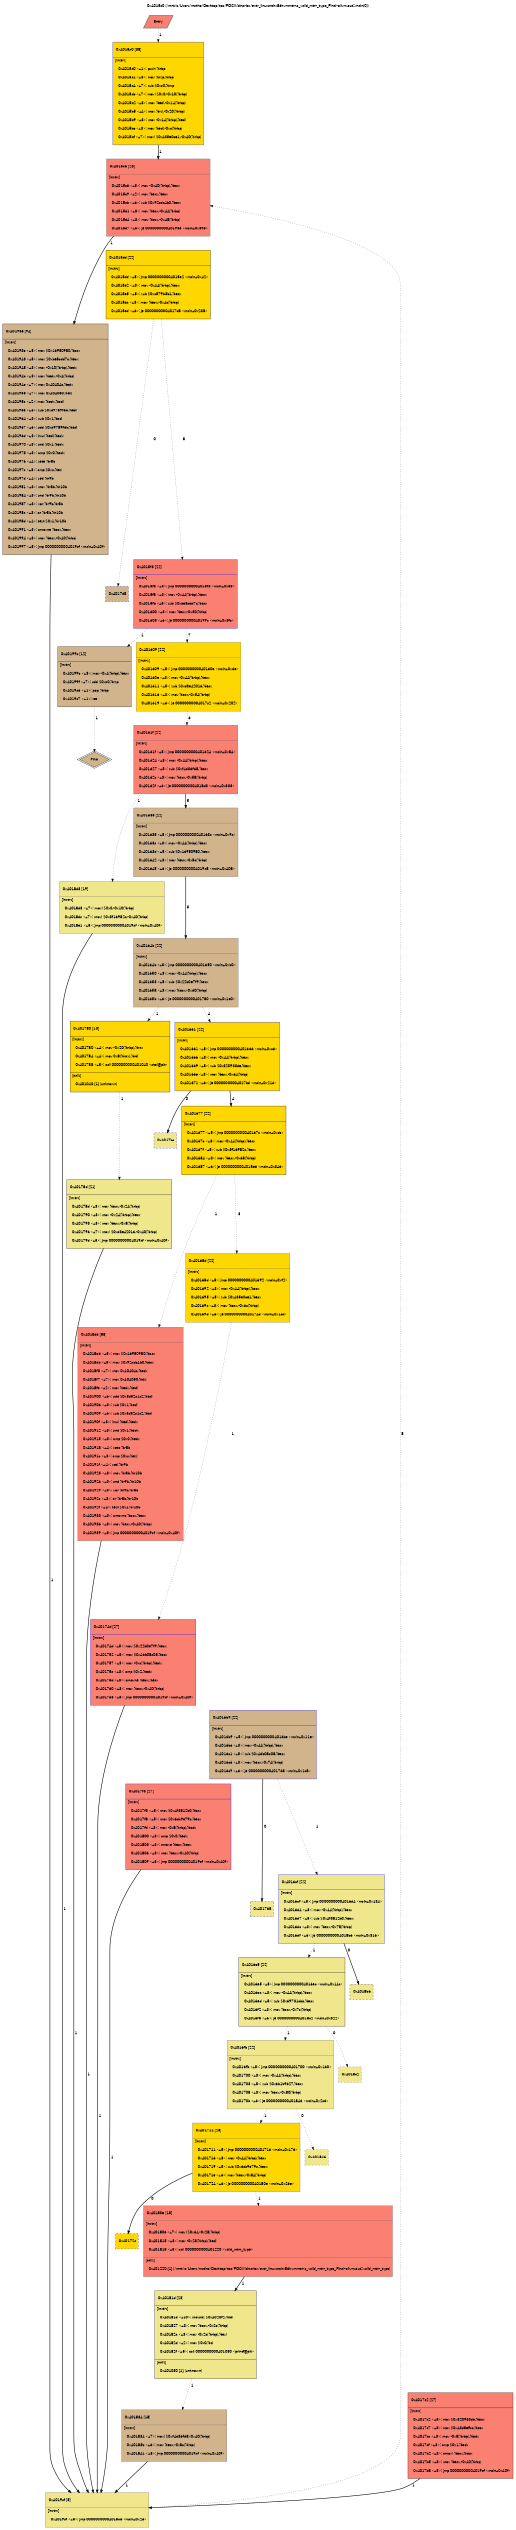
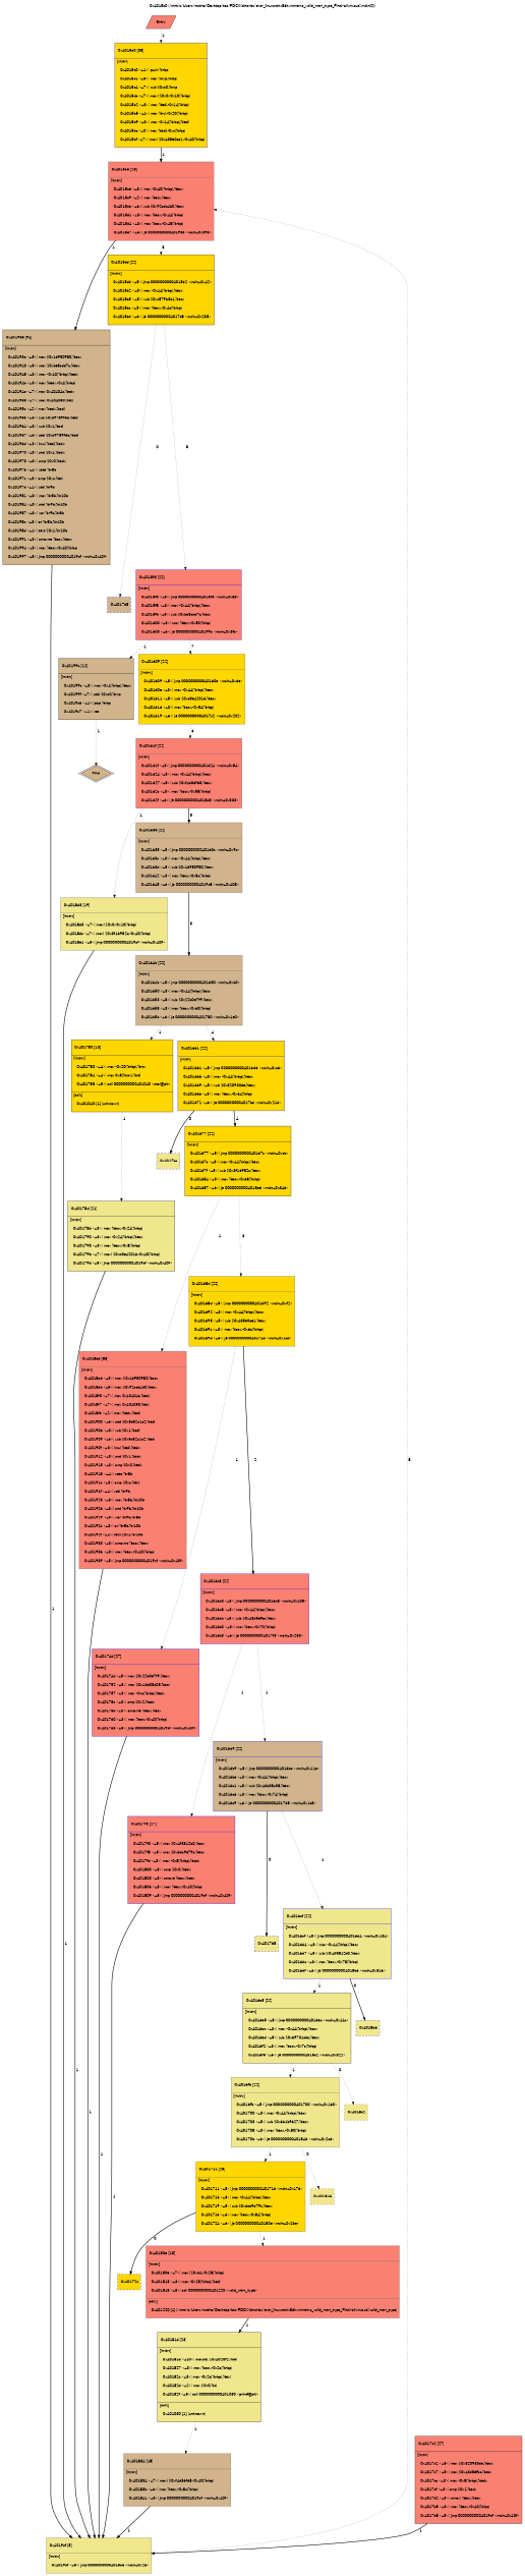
  digraph {
    fontname=Lato
    label="0x4015a0 (/mnt/c/Users/mathe/Desktop/tcc/POCII/binaries/extr_linuxarchx86kvmmtrr.c_valid_mtrr_type_Final-ollvm.out::main(0))"
    labelloc=t
    node [color=gray40 fillcolor=khaki fontname=Lato shape=record style=filled]
    edge [fontname=Lato style=dotted]
    Entry [color=black fillcolor=salmon height=0.3 shape=parallelogram width=0.3]
    n2 [color=blue fillcolor=gold label="{\n     0x4015a0 [38]\l\n     | [instrs]\l\n     &nbsp;&nbsp;0x4015a0 \<+1\>: push %rbp\l\n     &nbsp;&nbsp;0x4015a1 \<+3\>: mov %rsp,%rbp\l\n     &nbsp;&nbsp;0x4015a4 \<+7\>: sub $0xa0,%rsp\l\n     &nbsp;&nbsp;0x4015ab \<+7\>: movl $0x0,-0x10(%rbp)\l\n     &nbsp;&nbsp;0x4015b2 \<+3\>: mov %edi,-0x14(%rbp)\l\n     &nbsp;&nbsp;0x4015b5 \<+4\>: mov %rsi,-0x20(%rbp)\l\n     &nbsp;&nbsp;0x4015b9 \<+3\>: mov -0x14(%rbp),%edi\l\n     &nbsp;&nbsp;0x4015bc \<+3\>: mov %edi,-0xc(%rbp)\l\n     &nbsp;&nbsp;0x4015bf \<+7\>: movl $0x435e0ce1,-0x40(%rbp)\l\n  }"]
    n3 [fillcolor=salmon label="{\n     0x4015c6 [23]\l\n     | [instrs]\l\n     &nbsp;&nbsp;0x4015c6 \<+3\>: mov -0x40(%rbp),%eax\l\n     &nbsp;&nbsp;0x4015c9 \<+2\>: mov %eax,%ecx\l\n     &nbsp;&nbsp;0x4015cb \<+6\>: sub $0x92adc4b0,%ecx\l\n     &nbsp;&nbsp;0x4015d1 \<+3\>: mov %eax,-0x44(%rbp)\l\n     &nbsp;&nbsp;0x4015d4 \<+3\>: mov %ecx,-0x48(%rbp)\l\n     &nbsp;&nbsp;0x4015d7 \<+6\>: je 000000000040193e \<main+0x39e\>\l\n  }"]
    n4 [color=black fillcolor=tan label="{\n     0x40193e [94]\l\n     | [instrs]\l\n     &nbsp;&nbsp;0x40193e \<+5\>: mov $0x16950980,%eax\l\n     &nbsp;&nbsp;0x401943 \<+5\>: mov $0xbe8cdd7c,%ecx\l\n     &nbsp;&nbsp;0x401948 \<+3\>: mov -0x10(%rbp),%edx\l\n     &nbsp;&nbsp;0x40194b \<+3\>: mov %edx,-0x4(%rbp)\l\n     &nbsp;&nbsp;0x40194e \<+7\>: mov 0x40404c,%edx\l\n     &nbsp;&nbsp;0x401955 \<+7\>: mov 0x404050,%esi\l\n     &nbsp;&nbsp;0x40195c \<+2\>: mov %edx,%edi\l\n     &nbsp;&nbsp;0x40195e \<+6\>: sub $0xd9789f6b,%edi\l\n     &nbsp;&nbsp;0x401964 \<+3\>: sub $0x1,%edi\l\n     &nbsp;&nbsp;0x401967 \<+6\>: add $0xd9789f6b,%edi\l\n     &nbsp;&nbsp;0x40196d \<+3\>: imul %edi,%edx\l\n     &nbsp;&nbsp;0x401970 \<+3\>: and $0x1,%edx\l\n     &nbsp;&nbsp;0x401973 \<+3\>: cmp $0x0,%edx\l\n     &nbsp;&nbsp;0x401976 \<+4\>: sete %r8b\l\n     &nbsp;&nbsp;0x40197a \<+3\>: cmp $0xa,%esi\l\n     &nbsp;&nbsp;0x40197d \<+4\>: setl %r9b\l\n     &nbsp;&nbsp;0x401981 \<+3\>: mov %r8b,%r10b\l\n     &nbsp;&nbsp;0x401984 \<+3\>: and %r9b,%r10b\l\n     &nbsp;&nbsp;0x401987 \<+3\>: xor %r9b,%r8b\l\n     &nbsp;&nbsp;0x40198a \<+3\>: or %r8b,%r10b\l\n     &nbsp;&nbsp;0x40198d \<+4\>: test $0x1,%r10b\l\n     &nbsp;&nbsp;0x401991 \<+3\>: cmovne %ecx,%eax\l\n     &nbsp;&nbsp;0x401994 \<+3\>: mov %eax,-0x40(%rbp)\l\n     &nbsp;&nbsp;0x401997 \<+5\>: jmp 00000000004019af \<main+0x40f\>\l\n  }"]
    n5 [color=black fillcolor=gold label="{\n     0x4015dd [22]\l\n     | [instrs]\l\n     &nbsp;&nbsp;0x4015dd \<+5\>: jmp 00000000004015e2 \<main+0x42\>\l\n     &nbsp;&nbsp;0x4015e2 \<+3\>: mov -0x44(%rbp),%eax\l\n     &nbsp;&nbsp;0x4015e5 \<+5\>: sub $0xa579b3b1,%eax\l\n     &nbsp;&nbsp;0x4015ea \<+3\>: mov %eax,-0x4c(%rbp)\l\n     &nbsp;&nbsp;0x4015ed \<+6\>: je 00000000004017d8 \<main+0x238\>\l\n  }"]
    n6 [label="{\n     0x4019af [5]\l\n     | [instrs]\l\n     &nbsp;&nbsp;0x4019af \<+5\>: jmp 00000000004015c6 \<main+0x26\>\l\n  }"]
    n7 [color=blue fillcolor=tan label="{\n     0x4017d8\l\n  }" style="dashed,filled"]
    n8 [color=blue fillcolor=salmon label="{\n     0x4015f3 [22]\l\n     | [instrs]\l\n     &nbsp;&nbsp;0x4015f3 \<+5\>: jmp 00000000004015f8 \<main+0x58\>\l\n     &nbsp;&nbsp;0x4015f8 \<+3\>: mov -0x44(%rbp),%eax\l\n     &nbsp;&nbsp;0x4015fb \<+5\>: sub $0xbe8cdd7c,%eax\l\n     &nbsp;&nbsp;0x401600 \<+3\>: mov %eax,-0x50(%rbp)\l\n     &nbsp;&nbsp;0x401603 \<+6\>: je 000000000040199c \<main+0x3fc\>\l\n  }"]
    n9 [color=black fillcolor=tan label="{\n     0x40199c [12]\l\n     | [instrs]\l\n     &nbsp;&nbsp;0x40199c \<+3\>: mov -0x4(%rbp),%eax\l\n     &nbsp;&nbsp;0x40199f \<+7\>: add $0xa0,%rsp\l\n     &nbsp;&nbsp;0x4019a6 \<+1\>: pop %rbp\l\n     &nbsp;&nbsp;0x4019a7 \<+1\>: ret\l\n  }"]
    n10 [fillcolor=gold label="{\n     0x401609 [22]\l\n     | [instrs]\l\n     &nbsp;&nbsp;0x401609 \<+5\>: jmp 000000000040160e \<main+0x6e\>\l\n     &nbsp;&nbsp;0x40160e \<+3\>: mov -0x44(%rbp),%eax\l\n     &nbsp;&nbsp;0x401611 \<+5\>: sub $0xd3e42016,%eax\l\n     &nbsp;&nbsp;0x401616 \<+3\>: mov %eax,-0x54(%rbp)\l\n     &nbsp;&nbsp;0x401619 \<+6\>: je 00000000004017a2 \<main+0x202\>\l\n  }"]
    n11 [color=black fillcolor=tan height=0.3 label=Final peripheries=2 shape=diamond width=0.3]
    n12 [fillcolor=salmon label="{\n     0x40161f [22]\l\n     | [instrs]\l\n     &nbsp;&nbsp;0x40161f \<+5\>: jmp 0000000000401624 \<main+0x84\>\l\n     &nbsp;&nbsp;0x401624 \<+3\>: mov -0x44(%rbp),%eax\l\n     &nbsp;&nbsp;0x401627 \<+5\>: sub $0xf4d36f68,%eax\l\n     &nbsp;&nbsp;0x40162c \<+3\>: mov %eax,-0x58(%rbp)\l\n     &nbsp;&nbsp;0x40162f \<+6\>: je 00000000004018d3 \<main+0x333\>\l\n  }"]
    n13 [fillcolor=tan label="{\n     0x401834 [18]\l\n     | [instrs]\l\n     &nbsp;&nbsp;0x401834 \<+7\>: movl $0xf4d36f68,-0x40(%rbp)\l\n     &nbsp;&nbsp;0x40183b \<+6\>: mov %eax,-0x8c(%rbp)\l\n     &nbsp;&nbsp;0x401841 \<+5\>: jmp 00000000004019af \<main+0x40f\>\l\n  }"]
    n14 [color=black fillcolor=salmon label="{\n     0x4017a2 [27]\l\n     | [instrs]\l\n     &nbsp;&nbsp;0x4017a2 \<+5\>: mov $0x320933de,%eax\l\n     &nbsp;&nbsp;0x4017a7 \<+5\>: mov $0x43d5efbc,%ecx\l\n     &nbsp;&nbsp;0x4017ac \<+3\>: mov -0x8(%rbp),%edx\l\n     &nbsp;&nbsp;0x4017af \<+3\>: cmp $0x1,%edx\l\n     &nbsp;&nbsp;0x4017b2 \<+3\>: cmovl %ecx,%eax\l\n     &nbsp;&nbsp;0x4017b5 \<+3\>: mov %eax,-0x40(%rbp)\l\n     &nbsp;&nbsp;0x4017b8 \<+5\>: jmp 00000000004019af \<main+0x40f\>\l\n  }"]
    n15 [label="{\n     0x4018d3 [19]\l\n     | [instrs]\l\n     &nbsp;&nbsp;0x4018d3 \<+7\>: movl $0x0,-0x10(%rbp)\l\n     &nbsp;&nbsp;0x4018da \<+7\>: movl $0x3f16982a,-0x40(%rbp)\l\n     &nbsp;&nbsp;0x4018e1 \<+5\>: jmp 00000000004019af \<main+0x40f\>\l\n  }"]
    n16 [fillcolor=tan label="{\n     0x401635 [22]\l\n     | [instrs]\l\n     &nbsp;&nbsp;0x401635 \<+5\>: jmp 000000000040163a \<main+0x9a\>\l\n     &nbsp;&nbsp;0x40163a \<+3\>: mov -0x44(%rbp),%eax\l\n     &nbsp;&nbsp;0x40163d \<+5\>: sub $0x16950980,%eax\l\n     &nbsp;&nbsp;0x401642 \<+3\>: mov %eax,-0x5c(%rbp)\l\n     &nbsp;&nbsp;0x401645 \<+6\>: je 00000000004019a8 \<main+0x408\>\l\n  }"]
    n17 [color=black label="{\n     0x40181d [23]\l\n     | [instrs]\l\n     &nbsp;&nbsp;0x40181d \<+10\>: movabs $0x4020f2,%rdi\l\n     &nbsp;&nbsp;0x401827 \<+3\>: mov %eax,-0x2c(%rbp)\l\n     &nbsp;&nbsp;0x40182a \<+3\>: mov -0x2c(%rbp),%esi\l\n     &nbsp;&nbsp;0x40182d \<+2\>: mov $0x0,%al\l\n     &nbsp;&nbsp;0x40182f \<+5\>: call 0000000000401030 \<printf@plt\>\l\n     | [calls]\l\n     &nbsp;&nbsp;0x401030 \{1\} (unknown)\l\n  }"]
    n18 [fillcolor=tan label="{\n     0x40164b [22]\l\n     | [instrs]\l\n     &nbsp;&nbsp;0x40164b \<+5\>: jmp 0000000000401650 \<main+0xb0\>\l\n     &nbsp;&nbsp;0x401650 \<+3\>: mov -0x44(%rbp),%eax\l\n     &nbsp;&nbsp;0x401653 \<+5\>: sub $0x22b0e7f9,%eax\l\n     &nbsp;&nbsp;0x401658 \<+3\>: mov %eax,-0x60(%rbp)\l\n     &nbsp;&nbsp;0x40165b \<+6\>: je 0000000000401780 \<main+0x1e0\>\l\n  }"]
    n19 [color=blue fillcolor=gold label="{\n     0x40172a\l\n  }" style="dashed,filled"]
    n20 [color=black fillcolor=gold label="{\n     0x401780 [13]\l\n     | [instrs]\l\n     &nbsp;&nbsp;0x401780 \<+4\>: mov -0x20(%rbp),%rax\l\n     &nbsp;&nbsp;0x401784 \<+4\>: mov 0x8(%rax),%rdi\l\n     &nbsp;&nbsp;0x401788 \<+5\>: call 0000000000401040 \<atoi@plt\>\l\n     | [calls]\l\n     &nbsp;&nbsp;0x401040 \{1\} (unknown)\l\n  }"]
    n21 [color=blue fillcolor=gold label="{\n     0x401661 [22]\l\n     | [instrs]\l\n     &nbsp;&nbsp;0x401661 \<+5\>: jmp 0000000000401666 \<main+0xc6\>\l\n     &nbsp;&nbsp;0x401666 \<+3\>: mov -0x44(%rbp),%eax\l\n     &nbsp;&nbsp;0x401669 \<+5\>: sub $0x320933de,%eax\l\n     &nbsp;&nbsp;0x40166e \<+3\>: mov %eax,-0x64(%rbp)\l\n     &nbsp;&nbsp;0x401671 \<+6\>: je 00000000004017bd \<main+0x21d\>\l\n  }"]
    n22 [fillcolor=salmon label="{\n     0x40180e [15]\l\n     | [instrs]\l\n     &nbsp;&nbsp;0x40180e \<+7\>: movl $0x64,-0x28(%rbp)\l\n     &nbsp;&nbsp;0x401815 \<+3\>: mov -0x28(%rbp),%edi\l\n     &nbsp;&nbsp;0x401818 \<+5\>: call 0000000000401220 \<valid_mtrr_type\>\l\n     | [calls]\l\n     &nbsp;&nbsp;0x401220 \{1\} (/mnt/c/Users/mathe/Desktop/tcc/POCII/binaries/extr_linuxarchx86kvmmtrr.c_valid_mtrr_type_Final-ollvm.out::valid_mtrr_type)\l\n  }"]
    n23 [color=black label="{\n     0x40178d [21]\l\n     | [instrs]\l\n     &nbsp;&nbsp;0x40178d \<+3\>: mov %eax,-0x24(%rbp)\l\n     &nbsp;&nbsp;0x401790 \<+3\>: mov -0x24(%rbp),%eax\l\n     &nbsp;&nbsp;0x401793 \<+3\>: mov %eax,-0x8(%rbp)\l\n     &nbsp;&nbsp;0x401796 \<+7\>: movl $0xd3e42016,-0x40(%rbp)\l\n     &nbsp;&nbsp;0x40179d \<+5\>: jmp 00000000004019af \<main+0x40f\>\l\n  }"]
    n24 [color=blue label="{\n     0x4017bd\l\n  }" style="dashed,filled"]
    n25 [color=black fillcolor=gold label="{\n     0x401677 [22]\l\n     | [instrs]\l\n     &nbsp;&nbsp;0x401677 \<+5\>: jmp 000000000040167c \<main+0xdc\>\l\n     &nbsp;&nbsp;0x40167c \<+3\>: mov -0x44(%rbp),%eax\l\n     &nbsp;&nbsp;0x40167f \<+5\>: sub $0x3f16982a,%eax\l\n     &nbsp;&nbsp;0x401684 \<+3\>: mov %eax,-0x68(%rbp)\l\n     &nbsp;&nbsp;0x401687 \<+6\>: je 00000000004018e6 \<main+0x346\>\l\n  }"]
    n26 [fillcolor=gold label="{\n     0x401711 [25]\l\n     | [instrs]\l\n     &nbsp;&nbsp;0x401711 \<+5\>: jmp 0000000000401716 \<main+0x176\>\l\n     &nbsp;&nbsp;0x401716 \<+3\>: mov -0x44(%rbp),%eax\l\n     &nbsp;&nbsp;0x401719 \<+5\>: sub $0x6da9e79a,%eax\l\n     &nbsp;&nbsp;0x40171e \<+6\>: mov %eax,-0x84(%rbp)\l\n     &nbsp;&nbsp;0x401724 \<+6\>: je 000000000040180e \<main+0x26e\>\l\n  }"]
    n27 [fillcolor=salmon label="{\n     0x4018e6 [88]\l\n     | [instrs]\l\n     &nbsp;&nbsp;0x4018e6 \<+5\>: mov $0x16950980,%eax\l\n     &nbsp;&nbsp;0x4018eb \<+5\>: mov $0x92adc4b0,%ecx\l\n     &nbsp;&nbsp;0x4018f0 \<+7\>: mov 0x40404c,%edx\l\n     &nbsp;&nbsp;0x4018f7 \<+7\>: mov 0x404050,%esi\l\n     &nbsp;&nbsp;0x4018fe \<+2\>: mov %edx,%edi\l\n     &nbsp;&nbsp;0x401900 \<+6\>: add $0x5d52a1c2,%edi\l\n     &nbsp;&nbsp;0x401906 \<+3\>: sub $0x1,%edi\l\n     &nbsp;&nbsp;0x401909 \<+6\>: sub $0x5d52a1c2,%edi\l\n     &nbsp;&nbsp;0x40190f \<+3\>: imul %edi,%edx\l\n     &nbsp;&nbsp;0x401912 \<+3\>: and $0x1,%edx\l\n     &nbsp;&nbsp;0x401915 \<+3\>: cmp $0x0,%edx\l\n     &nbsp;&nbsp;0x401918 \<+4\>: sete %r8b\l\n     &nbsp;&nbsp;0x40191c \<+3\>: cmp $0xa,%esi\l\n     &nbsp;&nbsp;0x40191f \<+4\>: setl %r9b\l\n     &nbsp;&nbsp;0x401923 \<+3\>: mov %r8b,%r10b\l\n     &nbsp;&nbsp;0x401926 \<+3\>: and %r9b,%r10b\l\n     &nbsp;&nbsp;0x401929 \<+3\>: xor %r9b,%r8b\l\n     &nbsp;&nbsp;0x40192c \<+3\>: or %r8b,%r10b\l\n     &nbsp;&nbsp;0x40192f \<+4\>: test $0x1,%r10b\l\n     &nbsp;&nbsp;0x401933 \<+3\>: cmovne %ecx,%eax\l\n     &nbsp;&nbsp;0x401936 \<+3\>: mov %eax,-0x40(%rbp)\l\n     &nbsp;&nbsp;0x401939 \<+5\>: jmp 00000000004019af \<main+0x40f\>\l\n  }"]
    n28 [fillcolor=gold label="{\n     0x40168d [22]\l\n     | [instrs]\l\n     &nbsp;&nbsp;0x40168d \<+5\>: jmp 0000000000401692 \<main+0xf2\>\l\n     &nbsp;&nbsp;0x401692 \<+3\>: mov -0x44(%rbp),%eax\l\n     &nbsp;&nbsp;0x401695 \<+5\>: sub $0x435e0ce1,%eax\l\n     &nbsp;&nbsp;0x40169a \<+3\>: mov %eax,-0x6c(%rbp)\l\n     &nbsp;&nbsp;0x40169d \<+6\>: je 000000000040174d \<main+0x1ad\>\l\n  }"]
    n29 [label="{\n     0x401846\l\n  }" style="dashed,filled"]
    n30 [color=blue fillcolor=salmon label="{\n     0x40174d [27]\l\n     | [instrs]\l\n     &nbsp;&nbsp;0x40174d \<+5\>: mov $0x22b0e7f9,%eax\l\n     &nbsp;&nbsp;0x401752 \<+5\>: mov $0x46b08a08,%ecx\l\n     &nbsp;&nbsp;0x401757 \<+3\>: mov -0xc(%rbp),%edx\l\n     &nbsp;&nbsp;0x40175a \<+3\>: cmp $0x2,%edx\l\n     &nbsp;&nbsp;0x40175d \<+3\>: cmovne %ecx,%eax\l\n     &nbsp;&nbsp;0x401760 \<+3\>: mov %eax,-0x40(%rbp)\l\n     &nbsp;&nbsp;0x401763 \<+5\>: jmp 00000000004019af \<main+0x40f\>\l\n  }"]
+   n31 [color=blue fillcolor=salmon label="{\n     0x4016a3 [22]\l\n     | [instrs]\l\n     &nbsp;&nbsp;0x4016a3 \<+5\>: jmp 00000000004016a8 \<main+0x108\>\l\n     &nbsp;&nbsp;0x4016a8 \<+3\>: mov -0x44(%rbp),%eax\l\n     &nbsp;&nbsp;0x4016ab \<+5\>: sub $0x43d5efbc,%eax\l\n     &nbsp;&nbsp;0x4016b0 \<+3\>: mov %eax,-0x70(%rbp)\l\n     &nbsp;&nbsp;0x4016b3 \<+6\>: je 00000000004017f3 \<main+0x253\>\l\n  }"]
    n32 [label="{\n     0x4016fb [22]\l\n     | [instrs]\l\n     &nbsp;&nbsp;0x4016fb \<+5\>: jmp 0000000000401700 \<main+0x160\>\l\n     &nbsp;&nbsp;0x401700 \<+3\>: mov -0x44(%rbp),%eax\l\n     &nbsp;&nbsp;0x401703 \<+5\>: sub $0x6b1b9627,%eax\l\n     &nbsp;&nbsp;0x401708 \<+3\>: mov %eax,-0x80(%rbp)\l\n     &nbsp;&nbsp;0x40170b \<+6\>: je 0000000000401846 \<main+0x2a6\>\l\n  }"]
    n33 [color=blue fillcolor=salmon label="{\n     0x4017f3 [27]\l\n     | [instrs]\l\n     &nbsp;&nbsp;0x4017f3 \<+5\>: mov $0x4f3812b0,%eax\l\n     &nbsp;&nbsp;0x4017f8 \<+5\>: mov $0x6da9e79a,%ecx\l\n     &nbsp;&nbsp;0x4017fd \<+3\>: mov -0x8(%rbp),%edx\l\n     &nbsp;&nbsp;0x401800 \<+3\>: cmp $0x0,%edx\l\n     &nbsp;&nbsp;0x401803 \<+3\>: cmove %ecx,%eax\l\n     &nbsp;&nbsp;0x401806 \<+3\>: mov %eax,-0x40(%rbp)\l\n     &nbsp;&nbsp;0x401809 \<+5\>: jmp 00000000004019af \<main+0x40f\>\l\n  }"]
    n34 [color=blue fillcolor=tan label="{\n     0x4016b9 [22]\l\n     | [instrs]\l\n     &nbsp;&nbsp;0x4016b9 \<+5\>: jmp 00000000004016be \<main+0x11e\>\l\n     &nbsp;&nbsp;0x4016be \<+3\>: mov -0x44(%rbp),%eax\l\n     &nbsp;&nbsp;0x4016c1 \<+5\>: sub $0x46b08a08,%eax\l\n     &nbsp;&nbsp;0x4016c6 \<+3\>: mov %eax,-0x74(%rbp)\l\n     &nbsp;&nbsp;0x4016c9 \<+6\>: je 0000000000401768 \<main+0x1c8\>\l\n  }"]
    n35 [label="{\n     0x4018c2\l\n  }" style="dashed,filled"]
    n36 [color=blue label="{\n     0x401768\l\n  }" style="dashed,filled"]
    n37 [color=blue label="{\n     0x4016cf [22]\l\n     | [instrs]\l\n     &nbsp;&nbsp;0x4016cf \<+5\>: jmp 00000000004016d4 \<main+0x134\>\l\n     &nbsp;&nbsp;0x4016d4 \<+3\>: mov -0x44(%rbp),%eax\l\n     &nbsp;&nbsp;0x4016d7 \<+5\>: sub $0x4f3812b0,%eax\l\n     &nbsp;&nbsp;0x4016dc \<+3\>: mov %eax,-0x78(%rbp)\l\n     &nbsp;&nbsp;0x4016df \<+6\>: je 00000000004018b6 \<main+0x316\>\l\n  }"]
    n38 [color=black label="{\n     0x4016e5 [22]\l\n     | [instrs]\l\n     &nbsp;&nbsp;0x4016e5 \<+5\>: jmp 00000000004016ea \<main+0x14a\>\l\n     &nbsp;&nbsp;0x4016ea \<+3\>: mov -0x44(%rbp),%eax\l\n     &nbsp;&nbsp;0x4016ed \<+5\>: sub $0x69731dda,%eax\l\n     &nbsp;&nbsp;0x4016f2 \<+3\>: mov %eax,-0x7c(%rbp)\l\n     &nbsp;&nbsp;0x4016f5 \<+6\>: je 00000000004018c2 \<main+0x322\>\l\n  }"]
    n39 [color=blue label="{\n     0x4018b6\l\n  }" style="dashed,filled"]
    Entry -> n2 [label=" 1"]
    n2 -> n3 [label=" 1" style=bold]
    n3 -> n4 [label=" 1" style=bold]
+   n3 -> n5 [label=" 8"]
    n4 -> n6 [label=" 1" style=bold]
    n5 -> n7 [label=" 0"]
    n5 -> n8 [label=" 8"]
    n6 -> n3 [label=" 8"]
    n8 -> n9 [label=" 1"]
    n8 -> n10 [label=" 7"]
    n9 -> n11 [label=" 1"]
    n10 -> n12 [label=" 6"]
    n12 -> n15 [label=" 1"]
    n12 -> n16 [label=" 5" style=bold]
    n13 -> n6 [label=" 1" style=bold]
    n14 -> n6 [label=" 1" style=bold]
    n15 -> n6 [label=" 1" style=bold]
    n16 -> n18 [label=" 5" style=bold]
    n17 -> n13 [label=" 1"]
    n18 -> n20 [label=" 1"]
    n18 -> n21 [label=" 4"]
    n20 -> n23 [label=" 1"]
    n21 -> n24 [label=" 0" style=bold]
    n21 -> n25 [label=" 4" style=bold]
    n22 -> n17 [label=" 1" style=bold]
    n23 -> n6 [label=" 1" style=bold]
    n25 -> n27 [label=" 1"]
    n25 -> n28 [label=" 3"]
    n26 -> n19 [label=" 0" style=bold]
    n26 -> n22 [label=" 1"]
    n27 -> n6 [label=" 1" style=bold]
    n28 -> n30 [label=" 1"]
+   n28 -> n31 [label=" 2" style=bold]
    n30 -> n6 [label=" 1" style=bold]
+   n31 -> n33 [label=" 1"]
+   n31 -> n34 [label=" 1"]
    n32 -> n26 [label=" 1"]
    n32 -> n29 [label=" 0"]
    n33 -> n6 [label=" 1" style=bold]
    n34 -> n36 [label=" 0" style=bold]
    n34 -> n37 [label=" 1"]
    n37 -> n38 [label=" 1"]
    n37 -> n39 [label=" 0" style=bold]
    n38 -> n32 [label=" 1"]
    n38 -> n35 [label=" 0"]
  }
